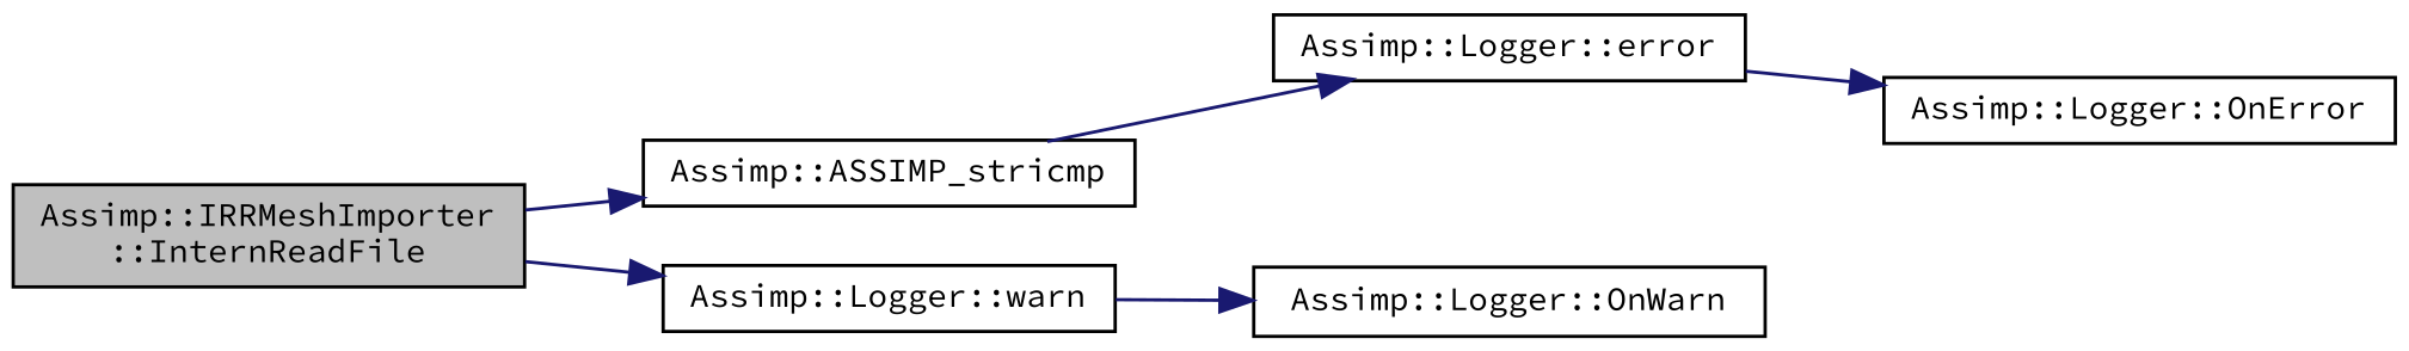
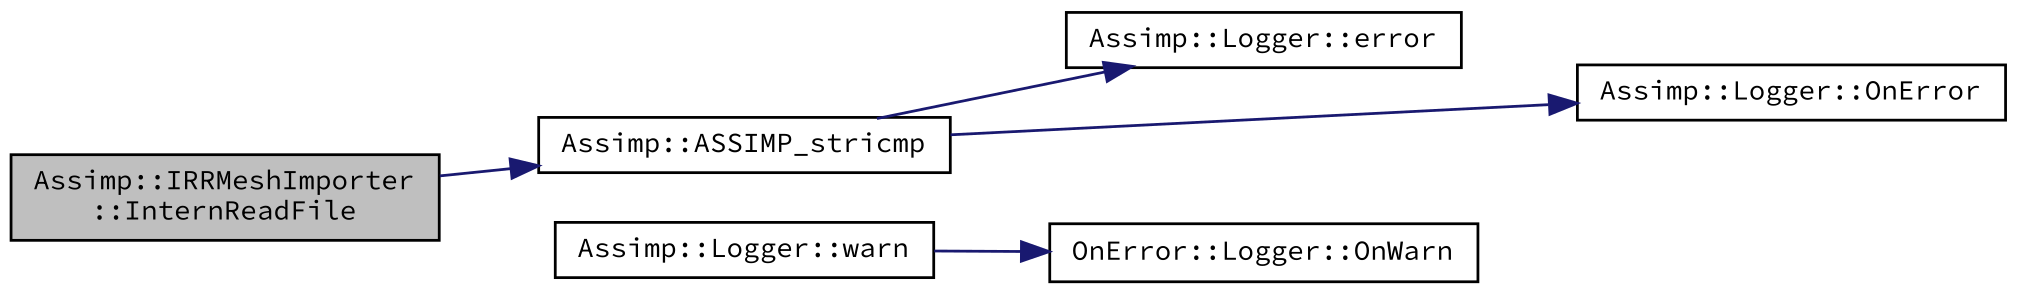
  digraph {
    fontname="Source Code Pro"
    rankdir=LR
    node [color=black fillcolor=white fontname="Source Code Pro" fontsize=10 shape=record style=filled]
    edge [color=midnightblue fontname="Source Code Pro" fontsize=10 labelfontname=Helvetica labelfontsize=10 style=solid]
    n1 [fillcolor=grey75 fontcolor=black height=0.2 label="Assimp::IRRMeshImporter\l::InternReadFile" width=0.4]
    n2 [height=0.2 label="Assimp::ASSIMP_stricmp" width=0.4]
    n3 [height=0.2 label="Assimp::Logger::warn" width=0.4]
    n4 [height=0.2 label="Assimp::Logger::error" width=0.4]
    n5 [height=0.2 label="Assimp::Logger::OnError" width=0.4]
-   n6 [height=0.2 label="Assimp::Logger::OnWarn" width=0.4]
+   n6 [height=0.2 label="OnError::Logger::OnWarn" width=0.4]
    n1 -> n2
-   n1 -> n3
    n2 -> n4
    n3 -> n6
-   n4 -> n5
+   n2 -> n5
  }
